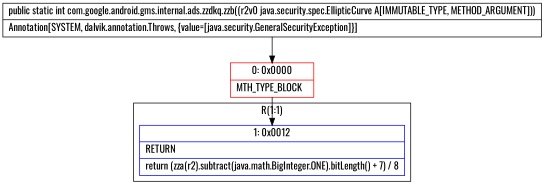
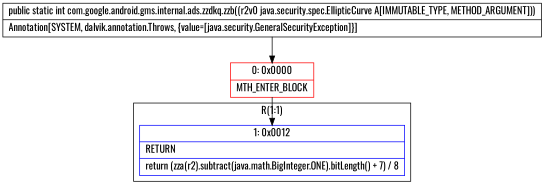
  digraph {
    fontname=Oswald
    node [shape=record fontname=Oswald]
    edge [fontname=Oswald]
    n1 [color=blue label="{1\:\ 0x0012|RETURN\l|return (zza(r2).subtract(java.math.BigInteger.ONE).bitLength() + 7) \/ 8\l}"]
-   n2 [color=red label="{0\:\ 0x0000|MTH_TYPE_BLOCK\l}"]
+   n2 [color=red label="{0\:\ 0x0000|MTH_ENTER_BLOCK\l}"]
    n3 [label="{public static int com.google.android.gms.internal.ads.zzdkq.zzb((r2v0 java.security.spec.EllipticCurve A[IMMUTABLE_TYPE, METHOD_ARGUMENT]))  | Annotation[SYSTEM, dalvik.annotation.Throws, \{value=[java.security.GeneralSecurityException]\}]\l}"]
    subgraph cluster_1 {
      label="R(1:1)"
      n1
    }
    n2 -> n1
    n3 -> n2
  }
